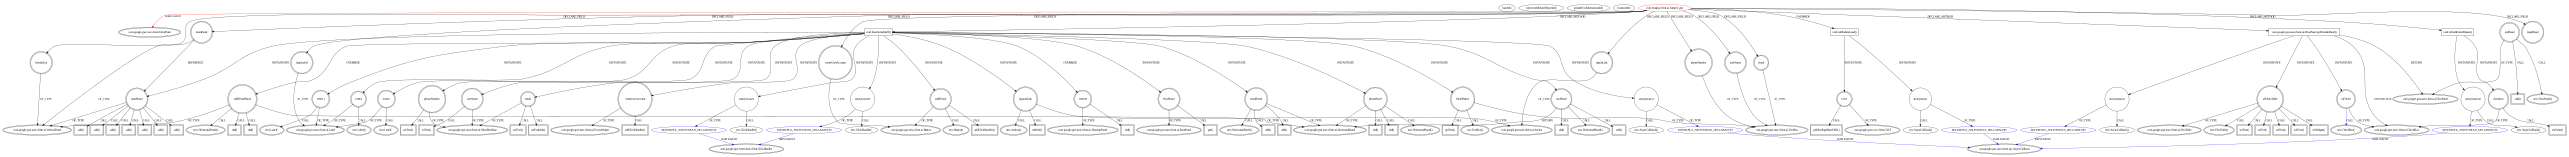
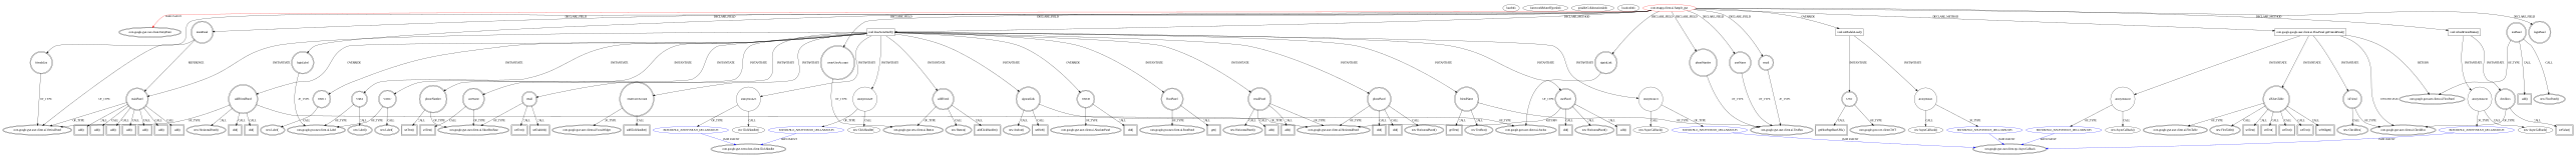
  digraph {
    fontname="Liberation Serif"
    node [fontname="Liberation Serif" isFrameworkType=true vertexType=INSIDE_CALL peripheries=2]
    edge [fontname="Liberation Serif"]
    baseInfo [category=extension_graph graphId=4563 isAnonymous=false possibleRelation=true isFrameworkType="" vertexType="" peripheries=""]
    frameworkRelatedTypesInfo [0="com.google.gwt.core.client.EntryPoint" isFrameworkType="" vertexType="" peripheries=""]
    possibleCollaborationsInfo [0="4563~OVERRIDING_METHOD_DECLARATION-INSTANTIATION-~com.google.gwt.core.client.EntryPoint ~com.google.gwt.user.client.rpc.AsyncCallback ~false~true" 1="4563~CLIENT_METHOD_DECLARATION-INSTANTIATION-~com.google.gwt.core.client.EntryPoint ~com.google.gwt.event.dom.client.ClickHandler ~false~true" 2="4563~CLIENT_METHOD_DECLARATION-INSTANTIATION-~com.google.gwt.core.client.EntryPoint ~com.google.gwt.user.client.rpc.AsyncCallback ~false~true" isFrameworkType="" vertexType="" peripheries=""]
    locationInfo [contextSignature=Sample_gwt filePath="/tle-BillNun/BillNun-master/src/com/testapp/client/ui/Sample_gwt.java" graphId=4563 projectName="tle-BillNun" isFrameworkType="" vertexType="" peripheries=""]
    n5 [color=red isFrameworkType=false label="com.testapp.client.ui.Sample_gwt" vertexType=ROOT_CLIENT_CLASS_DECLARATION peripheries=""]
    n6 [label="com.google.gwt.core.client.EntryPoint" vertexType=FRAMEWORK_INTERFACE_TYPE]
    n7 [label=createUserAccount shape=circle vertexType=FIELD_DECLARATION]
    n8 [label=email shape=circle vertexType=FIELD_DECLARATION]
    n9 [label=friendsList shape=circle vertexType=FIELD_DECLARATION]
    n10 [label=loginLabel shape=circle vertexType=FIELD_DECLARATION]
    n11 [label=loginPanel shape=circle vertexType=FIELD_DECLARATION]
    n12 [label=mainPanel shape=circle vertexType=FIELD_DECLARATION]
    n13 [label=phoneNumber shape=circle vertexType=FIELD_DECLARATION]
    n14 [label=signinLink shape=circle vertexType=FIELD_DECLARATION]
    n15 [label=userName shape=circle vertexType=FIELD_DECLARATION]
    n16 [isFrameworkType=false label="void onModuleLoad()" shape=box vertexType=OVERRIDING_METHOD_DECLARATION peripheries=""]
    n17 [isFrameworkType=false label="void drawSomeStuff()" shape=box vertexType=CLIENT_METHOD_DECLARATION peripheries=""]
-   n18 [isFrameworkType=false label="com.google.gwt.user.client.ui.FlowPanel getFriendsPanel()" shape=box vertexType=CLIENT_METHOD_DECLARATION peripheries=""]
+   n18 [isFrameworkType=false label="com.google.google.user.client.ui.FlowPanel getFriendsPanel()" shape=box vertexType=CLIENT_METHOD_DECLARATION peripheries=""]
    n19 [isFrameworkType=false label="void refreshFriendStatus()" shape=box vertexType=CLIENT_METHOD_DECLARATION peripheries=""]
    n20 [label="com.google.gwt.new.client.ui.Button" vertexType=FRAMEWORK_CLASS_TYPE]
    n21 [label="com.google.gwt.user.client.ui.TextBox" vertexType=FRAMEWORK_CLASS_TYPE]
    n22 [label="com.google.gwt.user.client.ui.VerticalPanel" vertexType=FRAMEWORK_CLASS_TYPE]
    n23 [label="com.google.gwt.user.client.ui.Label" vertexType=FRAMEWORK_CLASS_TYPE]
    n24 [label=mainPanel shape=circle vertexType=VARIABLE_EXPRESION]
    n25 [label="com.google.gwt.user.client.ui.Anchor" vertexType=FRAMEWORK_CLASS_TYPE]
    n26 [label=GWT shape=circle vertexType=VARIABLE_EXPRESION]
    n27 [isFrameworkType=false label=anonymous1 shape=circle vertexType=VARIABLE_EXPRESION peripheries=""]
    n28 [label=emailPanel shape=circle vertexType=VARIABLE_EXPRESION]
    n29 [label=VAR4 shape=circle vertexType=VARIABLE_EXPRESION]
    n30 [label=email shape=circle vertexType=VARIABLE_EXPRESION]
    n31 [label=phonePanel shape=circle vertexType=VARIABLE_EXPRESION]
    n32 [label=VAR11 shape=circle vertexType=VARIABLE_EXPRESION]
    n33 [label=phoneNumber shape=circle vertexType=VARIABLE_EXPRESION]
    n34 [label=userPanel shape=circle vertexType=VARIABLE_EXPRESION]
    n35 [label=VAR17 shape=circle vertexType=VARIABLE_EXPRESION]
    n36 [label=userName shape=circle vertexType=VARIABLE_EXPRESION]
    n37 [label=createUserAccount shape=circle vertexType=VARIABLE_EXPRESION]
    n38 [isFrameworkType=false label=anonymous23 shape=circle vertexType=VARIABLE_EXPRESION peripheries=""]
    n39 [label=addFriendPanel shape=circle vertexType=VARIABLE_EXPRESION]
    n40 [label=friendName shape=circle vertexType=VARIABLE_EXPRESION]
    n41 [label=addFriend shape=circle vertexType=VARIABLE_EXPRESION]
    n42 [isFrameworkType=false label=anonymous29 shape=circle vertexType=VARIABLE_EXPRESION peripheries=""]
    n43 [isFrameworkType=false label=anonymous31 shape=circle vertexType=VARIABLE_EXPRESION peripheries=""]
    n44 [label=signoutLink shape=circle vertexType=VARIABLE_EXPRESION]
    n45 [label=VAR38 shape=circle vertexType=VARIABLE_EXPRESION]
    n46 [label=RootPanel shape=circle vertexType=VARIABLE_EXPRESION]
    n47 [label="com.google.gwt.user.client.ui.FlowPanel" vertexType=FRAMEWORK_CLASS_TYPE]
    n48 [label=allUsersTable shape=circle vertexType=VARIABLE_EXPRESION]
    n49 [isFrameworkType=false label=anonymous43 shape=circle vertexType=VARIABLE_EXPRESION peripheries=""]
    n50 [label=isFriend shape=circle vertexType=VARIABLE_EXPRESION]
    n51 [label="com.google.gwt.user.client.ui.CheckBox" vertexType=FRAMEWORK_CLASS_TYPE]
    n52 [isFrameworkType=false label=anonymous50 shape=circle vertexType=VARIABLE_EXPRESION peripheries=""]
    n53 [label=checkbox shape=circle vertexType=VARIABLE_EXPRESION]
    n54 [label="add()" shape=box]
    n55 [label="add()" shape=box]
    n56 [label="add()" shape=box]
    n57 [label="add()" shape=box]
    n58 [label="add()" shape=box]
    n59 [label="add()" shape=box]
    n60 [label="add()" shape=box]
    n61 [label="com.google.gwt.core.client.GWT" vertexType=FRAMEWORK_CLASS_TYPE]
    n62 [label="getHostPageBaseURL()" shape=box]
    n63 [color=blue isFrameworkType=false label=REFERENCE_ANONYMOUS_DECLARATION vertexType=REFERENCE_ANONYMOUS_DECLARATION peripheries=""]
    n64 [isFrameworkType=false label="new AsyncCallback()" vertexType=CONSTRUCTOR_CALL peripheries=""]
    n65 [label="com.google.gwt.user.client.rpc.AsyncCallback" vertexType=FRAMEWORK_INTERFACE_TYPE]
    n66 [label="com.google.gwt.user.client.ui.HorizontalPanel" vertexType=FRAMEWORK_CLASS_TYPE]
    n67 [label="new HorizontalPanel()" vertexType=CONSTRUCTOR_CALL]
    n68 [label="add()" shape=box]
    n69 [label="add()" shape=box]
    n70 [label="new Label()" vertexType=CONSTRUCTOR_CALL]
    n71 [label="com.google.gwt.user.client.ui.ValueBoxBase" vertexType=FRAMEWORK_CLASS_TYPE]
    n72 [label="setText()" shape=box]
    n73 [label="setEnabled()" shape=box]
    n74 [label="new HorizontalPanel()" vertexType=CONSTRUCTOR_CALL]
    n75 [label="add()" shape=box]
    n76 [label="add()" shape=box]
    n77 [label="new Label()" vertexType=CONSTRUCTOR_CALL]
    n78 [label="setText()" shape=box]
    n79 [label="new HorizontalPanel()" vertexType=CONSTRUCTOR_CALL]
    n80 [label="add()" shape=box]
    n81 [label="add()" shape=box]
    n82 [label="new Label()" vertexType=CONSTRUCTOR_CALL]
    n83 [label="setText()" shape=box]
    n84 [label="com.google.gwt.user.client.ui.FocusWidget" vertexType=FRAMEWORK_CLASS_TYPE]
    n85 [label="addClickHandler()" shape=box]
    n86 [color=blue isFrameworkType=false label=REFERENCE_ANONYMOUS_DECLARATION vertexType=REFERENCE_ANONYMOUS_DECLARATION peripheries=""]
    n87 [isFrameworkType=false label="new ClickHandler()" vertexType=CONSTRUCTOR_CALL peripheries=""]
    n88 [label="new HorizontalPanel()" vertexType=CONSTRUCTOR_CALL]
    n89 [label="add()" shape=box]
    n90 [label="add()" shape=box]
    n91 [label="new TextBox()" vertexType=CONSTRUCTOR_CALL]
    n92 [label="getText()" shape=box]
    n93 [label="new Button()" vertexType=CONSTRUCTOR_CALL]
    n94 [label="addClickHandler()" shape=box]
    n95 [color=blue isFrameworkType=false label=REFERENCE_ANONYMOUS_DECLARATION vertexType=REFERENCE_ANONYMOUS_DECLARATION peripheries=""]
    n96 [isFrameworkType=false label="new ClickHandler()" vertexType=CONSTRUCTOR_CALL peripheries=""]
    n97 [color=blue isFrameworkType=false label=REFERENCE_ANONYMOUS_DECLARATION vertexType=REFERENCE_ANONYMOUS_DECLARATION peripheries=""]
    n98 [isFrameworkType=false label="new AsyncCallback()" vertexType=CONSTRUCTOR_CALL peripheries=""]
    n99 [label="new Anchor()" vertexType=CONSTRUCTOR_CALL]
    n100 [label="setHref()" shape=box]
    n101 [label="com.google.gwt.user.client.ui.AbsolutePanel" vertexType=FRAMEWORK_CLASS_TYPE]
    n102 [label="add()" shape=box]
    n103 [label="com.google.gwt.user.client.ui.RootPanel" vertexType=FRAMEWORK_CLASS_TYPE]
    n104 [label="get()" shape=box]
    n105 [label="com.google.gwt.event.dom.client.ClickHandler" vertexType=FRAMEWORK_INTERFACE_TYPE]
    n106 [label=testPanel shape=circle vertexType=VARIABLE_EXPRESION]
    n107 [label="new FlowPanel()" vertexType=CONSTRUCTOR_CALL]
    n108 [label="add()" shape=box]
    n109 [label="com.google.gwt.user.client.ui.FlexTable" vertexType=FRAMEWORK_CLASS_TYPE]
    n110 [label="new FlexTable()" vertexType=CONSTRUCTOR_CALL]
    n111 [label="setText()" shape=box]
    n112 [label="setText()" shape=box]
    n113 [label="setText()" shape=box]
    n114 [label="setText()" shape=box]
    n115 [label="setWidget()" shape=box]
    n116 [color=blue isFrameworkType=false label=REFERENCE_ANONYMOUS_DECLARATION vertexType=REFERENCE_ANONYMOUS_DECLARATION peripheries=""]
    n117 [isFrameworkType=false label="new AsyncCallback()" vertexType=CONSTRUCTOR_CALL peripheries=""]
    n118 [label="new CheckBox()" vertexType=CONSTRUCTOR_CALL]
    n119 [color=blue isFrameworkType=false label=REFERENCE_ANONYMOUS_DECLARATION vertexType=REFERENCE_ANONYMOUS_DECLARATION peripheries=""]
    n120 [isFrameworkType=false label="new AsyncCallback()" vertexType=CONSTRUCTOR_CALL peripheries=""]
    n121 [label="setValue()" shape=box]
    n5 -> n6 [color=red label=IMPLEMENT]
    n5 -> n7 [label=DECLARE_FIELD]
    n5 -> n8 [label=DECLARE_FIELD]
    n5 -> n9 [label=DECLARE_FIELD]
    n5 -> n10 [label=DECLARE_FIELD]
    n5 -> n11 [label=DECLARE_FIELD]
    n5 -> n12 [label=DECLARE_FIELD]
    n5 -> n13 [label=DECLARE_FIELD]
    n5 -> n14 [label=DECLARE_FIELD]
    n5 -> n15 [label=DECLARE_FIELD]
    n5 -> n16 [label=OVERRIDE]
    n5 -> n17 [label=DECLARE_METHOD]
    n5 -> n18 [label=DECLARE_METHOD]
    n5 -> n19 [label=DECLARE_METHOD]
    n7 -> n20 [label=OF_TYPE]
    n8 -> n21 [label=OF_TYPE]
    n9 -> n22 [label=OF_TYPE]
    n10 -> n23 [label=OF_TYPE]
    n12 -> n22 [label=OF_TYPE]
    n12 -> n24 [label=REFERENCE]
    n13 -> n21 [label=OF_TYPE]
    n14 -> n25 [label=OF_TYPE]
    n15 -> n21 [label=OF_TYPE]
    n16 -> n26 [label=INSTANTIATE]
    n16 -> n27 [label=INSTANTIATE]
    n17 -> n24 [label=INSTANTIATE]
    n17 -> n28 [label=INSTANTIATE]
    n17 -> n29 [label=INSTANTIATE]
    n17 -> n30 [label=INSTANTIATE]
    n17 -> n31 [label=INSTANTIATE]
    n17 -> n32 [label=INSTANTIATE]
    n17 -> n33 [label=INSTANTIATE]
    n17 -> n34 [label=INSTANTIATE]
    n17 -> n35 [label=INSTANTIATE]
    n17 -> n36 [label=INSTANTIATE]
    n17 -> n37 [label=INSTANTIATE]
    n17 -> n38 [label=INSTANTIATE]
    n17 -> n39 [label=OVERRIDE]
    n17 -> n40 [label=INSTANTIATE]
    n17 -> n41 [label=INSTANTIATE]
    n17 -> n42 [label=INSTANTIATE]
    n17 -> n43 [label=INSTANTIATE]
    n17 -> n44 [label=INSTANTIATE]
    n17 -> n45 [label=OVERRIDE]
    n17 -> n46 [label=INSTANTIATE]
    n18 -> n47 [label=RETURN]
    n18 -> n48 [label=INSTANTIATE]
    n18 -> n49 [label=INSTANTIATE]
    n18 -> n50 [label=INSTANTIATE]
    n18 -> n51 [label=INSTANTIATE]
    n19 -> n52 [label=INSTANTIATE]
    n19 -> n53 [label=INSTANTIATE]
    n24 -> n22 [label=OF_TYPE]
    n24 -> n54 [label=CALL]
    n24 -> n55 [label=CALL]
    n24 -> n56 [label=CALL]
    n24 -> n57 [label=CALL]
    n24 -> n58 [label=CALL]
    n24 -> n59 [label=CALL]
    n24 -> n60 [label=CALL]
    n26 -> n61 [label=OF_TYPE]
    n26 -> n62 [label=CALL]
    n27 -> n63 [label=OF_TYPE]
    n27 -> n64 [label=CALL]
    n28 -> n66 [label=OF_TYPE]
    n28 -> n67 [label=CALL]
    n28 -> n68 [label=CALL]
    n28 -> n69 [label=CALL]
    n29 -> n23 [label=OF_TYPE]
    n29 -> n70 [label=CALL]
    n30 -> n71 [label=OF_TYPE]
    n30 -> n72 [label=CALL]
    n30 -> n73 [label=CALL]
    n31 -> n66 [label=OF_TYPE]
    n31 -> n74 [label=CALL]
    n31 -> n75 [label=CALL]
    n31 -> n76 [label=CALL]
-   n32 -> n23 [label=OF_TYPE]
    n32 -> n77 [label=CALL]
    n33 -> n71 [label=OF_TYPE]
    n33 -> n78 [label=CALL]
    n34 -> n66 [label=RETURN]
    n34 -> n79 [label=CALL]
    n34 -> n80 [label=CALL]
    n34 -> n81 [label=CALL]
    n35 -> n23 [label=OF_TYPE]
    n35 -> n82 [label=CALL]
    n36 -> n71 [label=OF_TYPE]
    n36 -> n83 [label=CALL]
    n37 -> n84 [label=OF_TYPE]
    n37 -> n85 [label=CALL]
    n38 -> n86 [label=OF_TYPE]
    n38 -> n87 [label=CALL]
    n39 -> n22 [label=OF_TYPE]
    n39 -> n66 [label=OF_TYPE]
    n39 -> n88 [label=CALL]
    n39 -> n89 [label=CALL]
    n39 -> n90 [label=CALL]
    n40 -> n21 [label=OF_TYPE]
    n40 -> n91 [label=CALL]
    n40 -> n92 [label=CALL]
    n41 -> n20 [label=OF_TYPE]
    n41 -> n93 [label=CALL]
    n41 -> n94 [label=CALL]
    n42 -> n95 [label=OF_TYPE]
    n42 -> n96 [label=CALL]
    n43 -> n97 [label=OF_TYPE]
    n43 -> n98 [label=CALL]
    n44 -> n25 [label=OF_TYPE]
    n44 -> n99 [label=CALL]
    n44 -> n100 [label=CALL]
    n45 -> n101 [label=OF_TYPE]
    n45 -> n102 [label=CALL]
    n46 -> n103 [label=OF_TYPE]
    n46 -> n104 [label=CALL]
    n48 -> n109 [label=OF_TYPE]
    n48 -> n110 [label=CALL]
    n48 -> n111 [label=CALL]
    n48 -> n112 [label=CALL]
    n48 -> n113 [label=CALL]
    n48 -> n114 [label=CALL]
    n48 -> n115 [label=CALL]
    n49 -> n116 [label=OF_TYPE]
    n49 -> n117 [label=CALL]
    n50 -> n51 [label=OF_TYPE]
-   n50 -> n118 [label=CALL color=blue]
+   n50 -> n118 [label=CALL]
    n52 -> n119 [label=OF_TYPE]
    n52 -> n120 [label=CALL]
    n53 -> n51 [label=OF_TYPE]
    n53 -> n121 [label=CALL]
    n63 -> n65 [color=blue label=IMPLEMENT]
    n86 -> n105 [color=blue label=IMPLEMENT]
    n95 -> n105 [color=blue label=IMPLEMENT]
    n97 -> n65 [color=blue label=IMPLEMENT]
    n106 -> n47 [label=OF_TYPE]
    n106 -> n107 [label=CALL]
    n106 -> n108 [label=CALL]
    n116 -> n65 [color=blue label=IMPLEMENT]
    n119 -> n65 [color=blue label=IMPLEMENT]
  }
